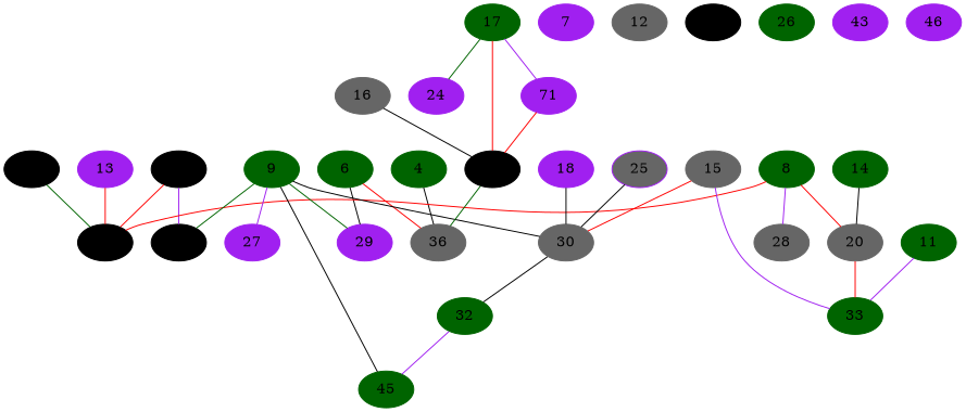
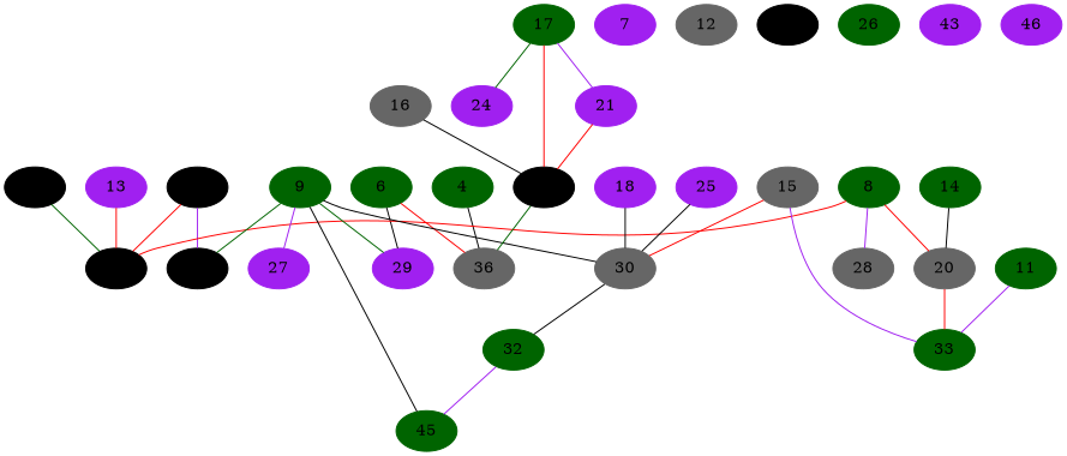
  graph {
    node [color=darkgreen style=filled]
    edge [color=red]
    44 [color=black super="+49"]
    1 [color=black]
    2 [color=black super="+3"]
    31 [color=black]
    4 [super="+5"]
    36 [color=gray40 super="+41"]
    6 [super="+19"]
    29 [color=purple]
    7 [color=purple]
    8 [super="+35"]
    20 [color=gray40 super="+48"]
    28 [color=gray40 super="+37"]
    33 [super="+50"]
    9 [super="+10"]
    27 [color=purple]
    30 [color=gray40 super="+40"]
    45
    32 [super="+42"]
    11
    12 [color=gray40]
    13 [color=purple]
    14
    15 [color=gray40 super="+22"]
    34 [color=black super="+47"]
    16 [color=gray40]
    17 [super="+38"]
-   21 [color=purple label=71]
+   21 [color=purple]
    24 [color=purple]
    18 [color=purple super="+39"]
    23 [color=black]
-   25 [color=purple fillcolor=gray40]
+   25 [color=purple]
    26
    43 [color=purple]
    46 [color=purple]
    1 -- 44 [color=darkgreen]
    2 -- 44
    2 -- 31 [color=purple]
    4 -- 36 [color=black]
    6 -- 36
    6 -- 29 [color=black]
    8 -- 44
    8 -- 20
    8 -- 28 [color=purple]
    20 -- 33
    9 -- 31 [color=darkgreen]
    9 -- 29 [color=darkgreen]
    9 -- 27 [color=purple]
    9 -- 30 [color=black]
    9 -- 45 [color=black]
    30 -- 32 [color=black]
    32 -- 45 [color=purple]
    11 -- 33 [color=purple]
    13 -- 44
    14 -- 20 [color=black]
    15 -- 33 [color=purple]
    15 -- 30
    34 -- 36 [color=darkgreen]
    16 -- 34 [color=black]
    17 -- 34
    17 -- 21 [color=purple]
    17 -- 24 [color=darkgreen]
    21 -- 34
    18 -- 30 [color=black]
    25 -- 30 [color=black]
  }
